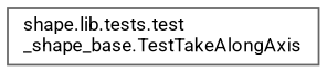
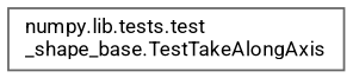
  digraph {
    rankdir=TB
    fontname=Roboto
-   n1 [color=grey40 fillcolor=white fontname=Roboto fontsize=10 height=0.2 label="shape.lib.tests.test\l_shape_base.TestTakeAlongAxis" shape=box style=filled width=0.4]
+   n1 [color=grey40 fillcolor=white fontname=Roboto fontsize=10 height=0.2 label="numpy.lib.tests.test\l_shape_base.TestTakeAlongAxis" shape=box style=filled width=0.4]
  }
